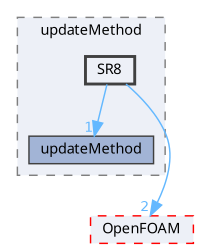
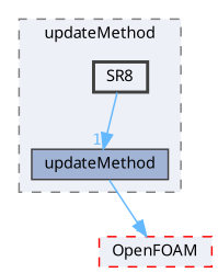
  digraph {
    compound=true
    fontname="Noto Sans"
    node [color=grey25 fillcolor="#edf0f7" fontname="Noto Sans" fontsize=10 shape=box]
    edge [color=steelblue1 fontcolor=steelblue1 fontname="Noto Sans" fontsize=10 labeldistance=1.5 labelfontname=Helvetica labelfontsize=10]
    n1 [fillcolor="#a2b4d6" height=0.2 label=updateMethod style=filled width=0.4]
    n2 [height=0.2 label=SR8 style="filled,bold" width=0.4]
    n3 [color=red height=0.2 label=OpenFOAM style="filled,dashed" width=0.4]
    subgraph cluster_1 {
      bgcolor="#edf0f7"
      fontsize=10
      label=updateMethod
      pencolor=grey50
      style="filled,dashed"
      n1
      n2
    }
    n2 -> n1 [headlabel=1]
-   n2 -> n3 [headlabel=2]
+   n1 -> n3 [headlabel=2]
  }
